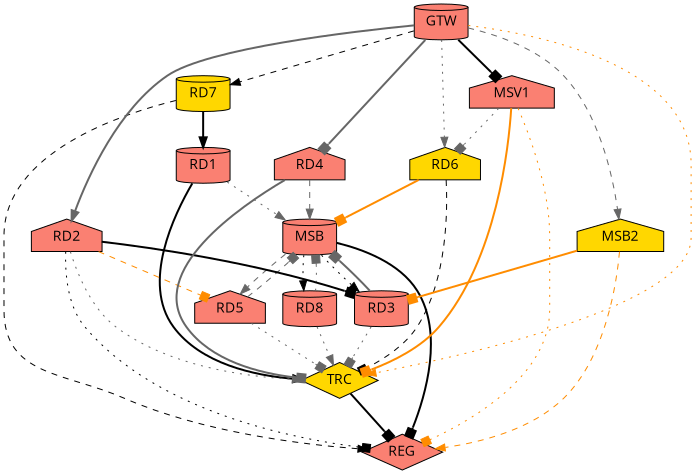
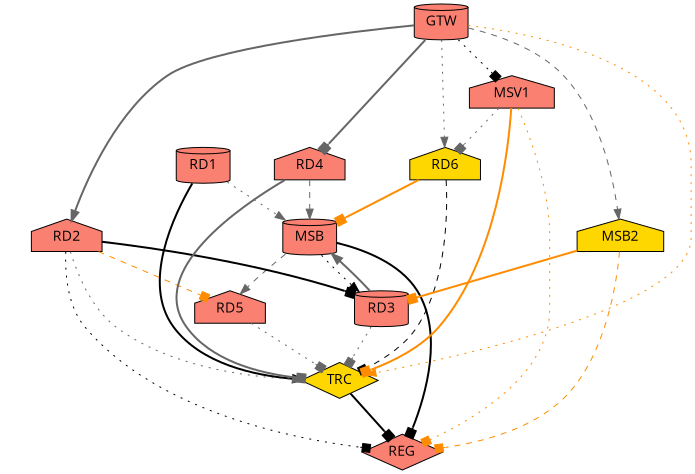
  strict digraph {
    fontname="Open Sans"
    node [fillcolor=salmon fontname="Open Sans" shape=cylinder style=filled]
    edge [arrowhead=box color=gray40 fontname="Open Sans" style=dotted]
    n1 [label=RD1]
    n2 [label=MSB]
    n3 [fillcolor=gold label=TRC shape=diamond]
    n4 [label=RD3]
    n5 [label=RD5 shape=house]
    n6 [label=REG shape=diamond]
-   n7 [label=RD8]
    n8 [label=RD2 shape=house]
    n9 [label=RD4 shape=house]
    n10 [fillcolor=gold label=RD6 shape=house]
-   n11 [fillcolor=gold label=RD7]
    n12 [label=GTW]
    n13 [label=MSV1 shape=house]
    n14 [fillcolor=gold label=MSB2 shape=house]
    n1 -> n2 [arrowhead=normal]
    n1 -> n3 [arrowhead=normal color=black style=bold]
    n2 -> n4 [arrowhead=normal color=black]
    n2 -> n5 [arrowhead=normal style=dashed]
    n2 -> n6 [color=black style=bold]
-   n2 -> n7 [arrowhead=normal color=black]
    n3 -> n6 [color=black style=bold]
-   n4 -> n2 [style=bold]
+   n4 -> n2 [arrowhead=normal style=bold]
    n4 -> n3
-   n5 -> n2 [style=dashed]
    n5 -> n3
-   n7 -> n2
-   n7 -> n3 [arrowhead=normal]
    n8 -> n3 [arrowhead=normal]
    n8 -> n4 [color=black style=bold]
    n8 -> n5 [color=darkorange style=dashed]
    n8 -> n6 [color=black]
    n9 -> n2 [arrowhead=normal style=dashed]
    n9 -> n3 [style=bold]
    n10 -> n2 [color=darkorange style=bold]
    n10 -> n3 [color=black style=dashed]
-   n11 -> n1 [arrowhead=normal color=black style=bold]
-   n11 -> n6 [arrowhead=normal color=black style=dashed]
    n12 -> n3 [arrowhead=normal color=darkorange]
    n12 -> n8 [arrowhead=normal style=bold]
    n12 -> n9 [style=bold]
    n12 -> n10 [arrowhead=normal]
-   n12 -> n11 [arrowhead=normal color=black style=dashed]
-   n12 -> n13 [color=black style=bold]
+   n12 -> n13 [color=black]
    n12 -> n14 [arrowhead=normal style=dashed]
    n13 -> n3 [color=darkorange style=bold]
    n13 -> n6 [color=darkorange]
    n13 -> n10
    n14 -> n4 [color=darkorange style=bold]
-   n14 -> n6 [arrowhead=normal color=darkorange style=dashed]
+   n14 -> n6 [color=darkorange style=dashed]
  }
